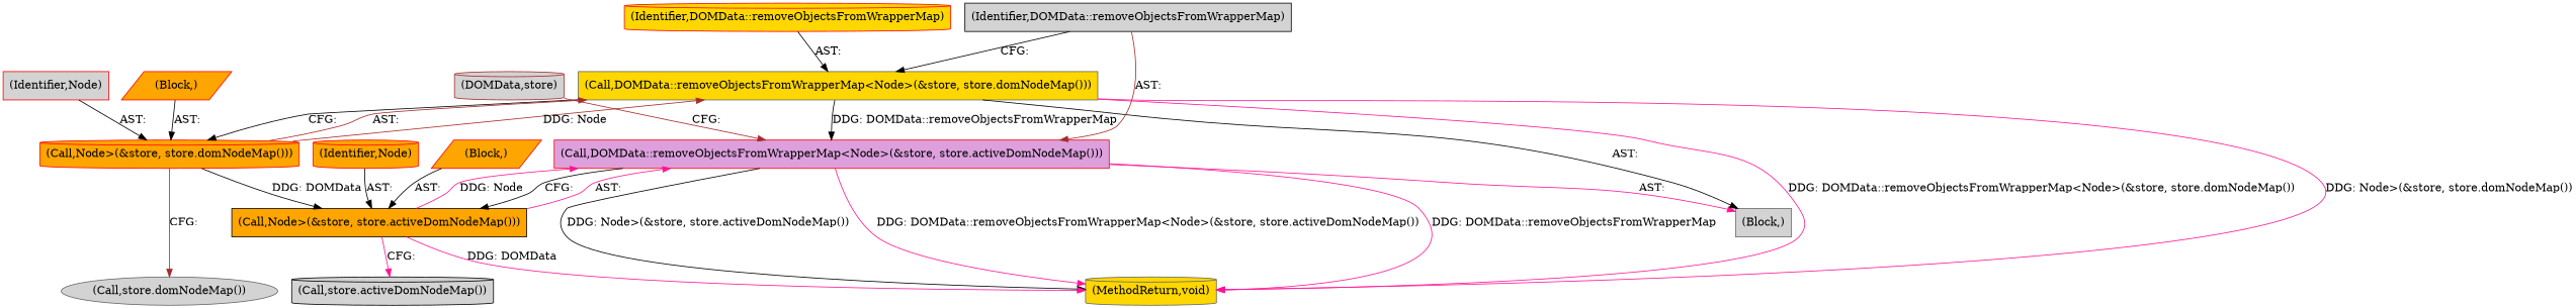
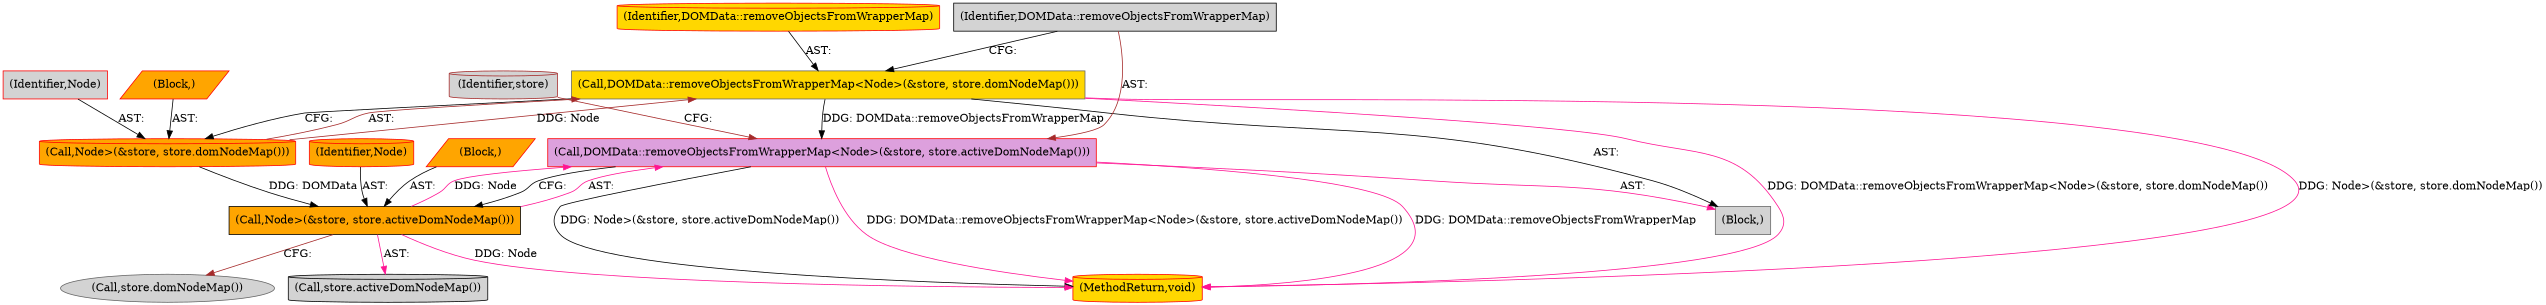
  digraph {
    fontname="DejaVu Serif"
    node [color=red fillcolor=lightgrey fontname="DejaVu Serif" shape=box style=filled]
    edge [color=black fontname="DejaVu Serif"]
    n1 [fillcolor=plum label="(Call,DOMData::removeObjectsFromWrapperMap<Node>(&store, store.activeDomNodeMap()))"]
    n2 [color=black fillcolor=orange label="(Call,Node>(&store, store.activeDomNodeMap()))"]
-   n3 [color=gray40 fillcolor=gold label="(MethodReturn,void)" shape=cylinder]
+   n3 [fillcolor=gold label="(MethodReturn,void)" shape=cylinder]
    n4 [color=gray40 label="(Block,)"]
    n5 [color=black label="(Call,store.activeDomNodeMap())" shape=cylinder]
    n6 [color=gray40 fillcolor=gold label="(Call,DOMData::removeObjectsFromWrapperMap<Node>(&store, store.domNodeMap()))"]
    n7 [fillcolor=orange label="(Call,Node>(&store, store.domNodeMap()))" shape=cylinder]
    n8 [color=gray40 label="(Call,store.domNodeMap())" shape=ellipse]
    n9 [fillcolor=gold label="(Identifier,DOMData::removeObjectsFromWrapperMap)" shape=cylinder]
-   n10 [color=brown label="(DOMData,store)" shape=cylinder]
+   n10 [color=brown label="(Identifier,store)" shape=cylinder]
    n11 [color=black label="(Identifier,DOMData::removeObjectsFromWrapperMap)"]
    n12 [fillcolor=orange label="(Block,)" shape=parallelogram]
    n13 [label="(Identifier,Node)"]
    n14 [fillcolor=orange label="(Identifier,Node)" shape=cylinder]
    n15 [fillcolor=orange label="(Block,)" shape=parallelogram]
    n1 -> n2 [label="CFG: "]
    n1 -> n3 [color=deeppink label="DDG: DOMData::removeObjectsFromWrapperMap<Node>(&store, store.activeDomNodeMap())"]
    n1 -> n3 [color=deeppink label="DDG: DOMData::removeObjectsFromWrapperMap"]
    n1 -> n3 [label="DDG: Node>(&store, store.activeDomNodeMap())"]
    n1 -> n4 [color=deeppink label="AST: "]
    n2 -> n1 [color=deeppink label="AST: "]
    n2 -> n1 [color=deeppink label="DDG: Node"]
-   n2 -> n3 [color=deeppink label="DDG: DOMData"]
-   n2 -> n5 [color=deeppink label="CFG: "]
+   n2 -> n3 [color=deeppink label="DDG: Node"]
+   n2 -> n5 [color=deeppink label="AST: "]
    n6 -> n1 [label="DDG: DOMData::removeObjectsFromWrapperMap"]
    n6 -> n3 [color=deeppink label="DDG: Node>(&store, store.domNodeMap())"]
    n6 -> n3 [color=deeppink label="DDG: DOMData::removeObjectsFromWrapperMap<Node>(&store, store.domNodeMap())"]
    n6 -> n4 [label="AST: "]
    n6 -> n7 [label="CFG: "]
    n7 -> n2 [label="DDG: DOMData"]
    n7 -> n6 [color=brown label="AST: "]
    n7 -> n6 [color=brown label="DDG: Node"]
-   n7 -> n8 [color=brown label="CFG: "]
+   n2 -> n8 [color=brown label="CFG: "]
    n9 -> n6 [label="AST: "]
    n10 -> n1 [color=brown label="CFG: "]
    n11 -> n1 [color=brown label="AST: "]
    n11 -> n6 [label="CFG: "]
    n12 -> n2 [label="AST: "]
    n13 -> n7 [label="AST: "]
    n14 -> n2 [label="AST: "]
    n15 -> n7 [label="AST: "]
  }
